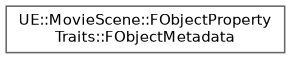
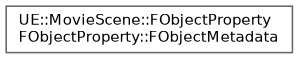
  digraph {
    rankdir=LR
-   n1 [color=grey40 fillcolor=white fontname=Helvetica fontsize=10 height=0.2 label="UE::MovieScene::FObjectProperty\lTraits::FObjectMetadata" shape=box style=filled width=0.4]
+   n1 [color=grey40 fillcolor=white fontname=Helvetica fontsize=10 height=0.2 label="UE::MovieScene::FObjectProperty\lFObjectProperty::FObjectMetadata" shape=box style=filled width=0.4]
  }
